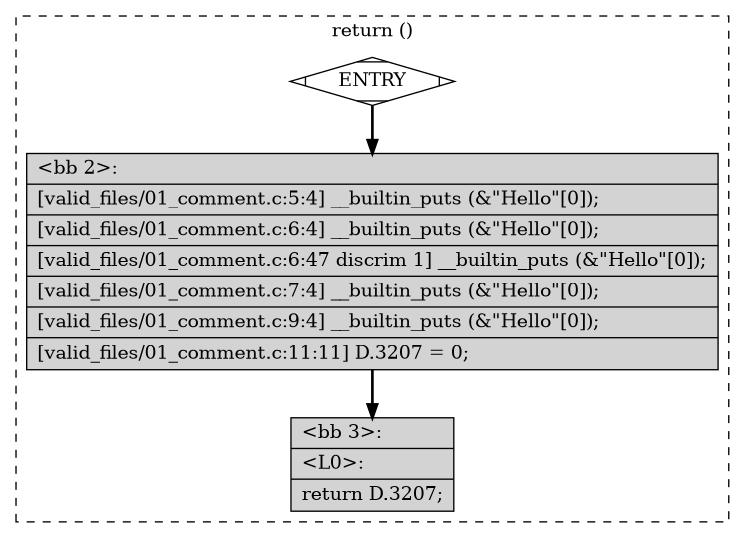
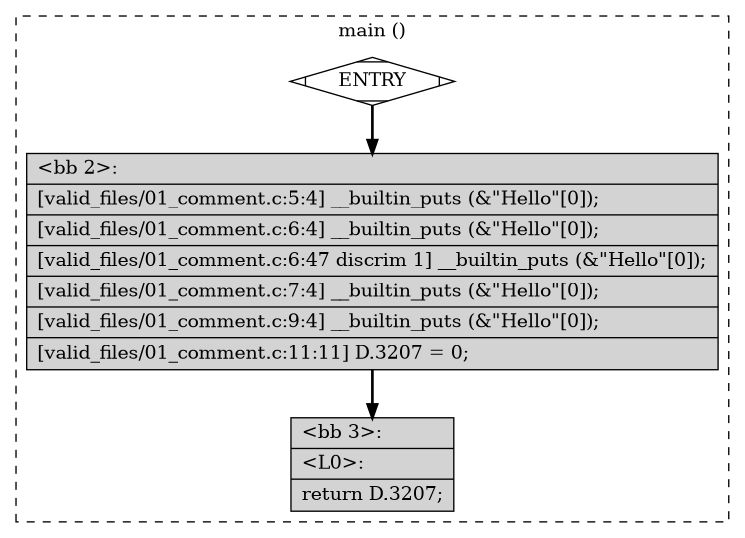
  digraph {
    node [fillcolor=lightgrey shape=record style=filled]
    edge [color=black constraint=true headport=n style="solid,bold" tailport=s weight=100]
    n1 [fillcolor=white label=ENTRY shape=Mdiamond]
    n2 [label="{\<bb\ 2\>:\l|[valid_files/01_comment.c:5:4]\ __builtin_puts\ (&\"Hello\"[0]);\l|[valid_files/01_comment.c:6:4]\ __builtin_puts\ (&\"Hello\"[0]);\l|[valid_files/01_comment.c:6:47\ discrim\ 1]\ __builtin_puts\ (&\"Hello\"[0]);\l|[valid_files/01_comment.c:7:4]\ __builtin_puts\ (&\"Hello\"[0]);\l|[valid_files/01_comment.c:9:4]\ __builtin_puts\ (&\"Hello\"[0]);\l|[valid_files/01_comment.c:11:11]\ D.3207\ =\ 0;\l}"]
    n3 [label="{\<bb\ 3\>:\l|\<L0\>:\l|return\ D.3207;\l}"]
    subgraph cluster_1 {
      color=black
-     label="return ()"
+     label="main ()"
      style=dashed
      n1
      n2
      n3
    }
    n1 -> n2
    n2 -> n3
  }
